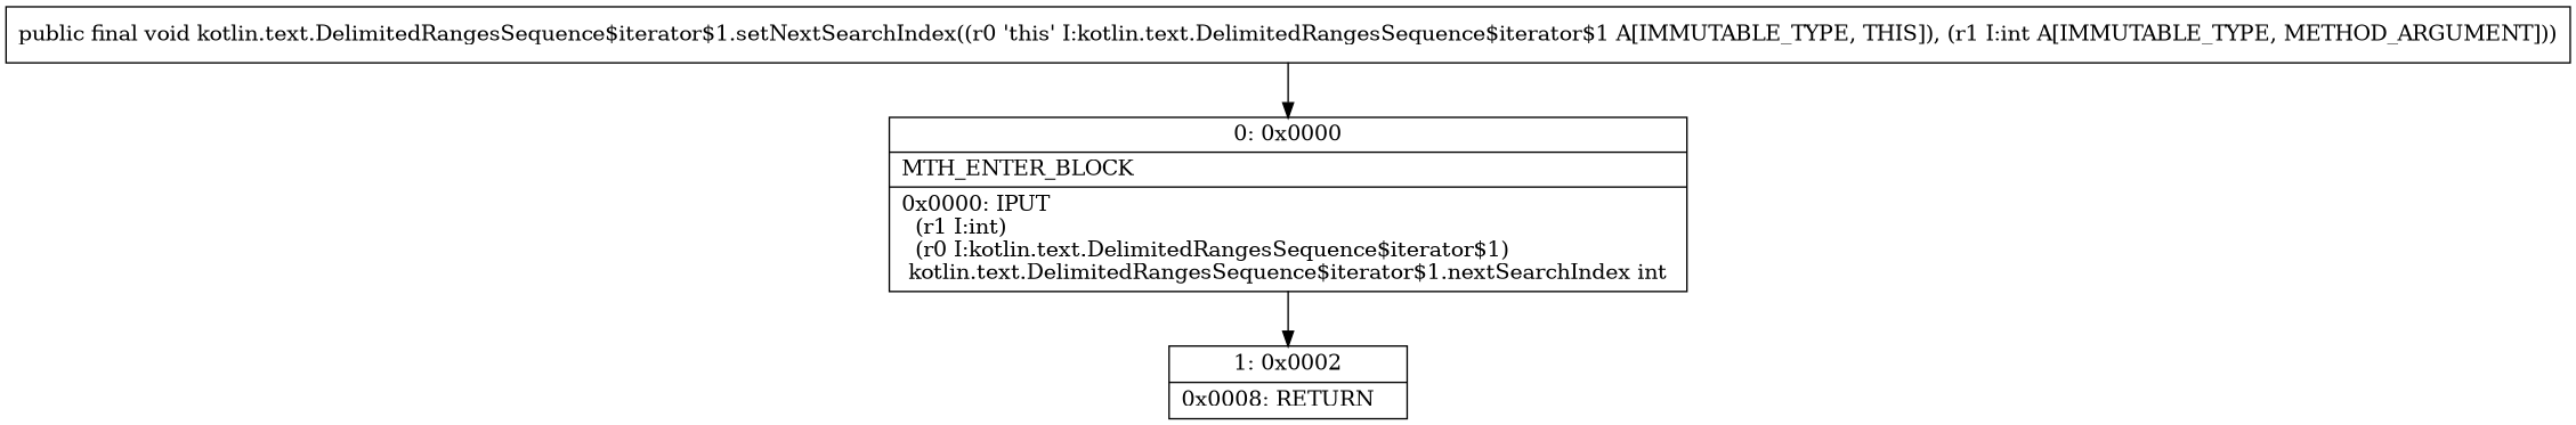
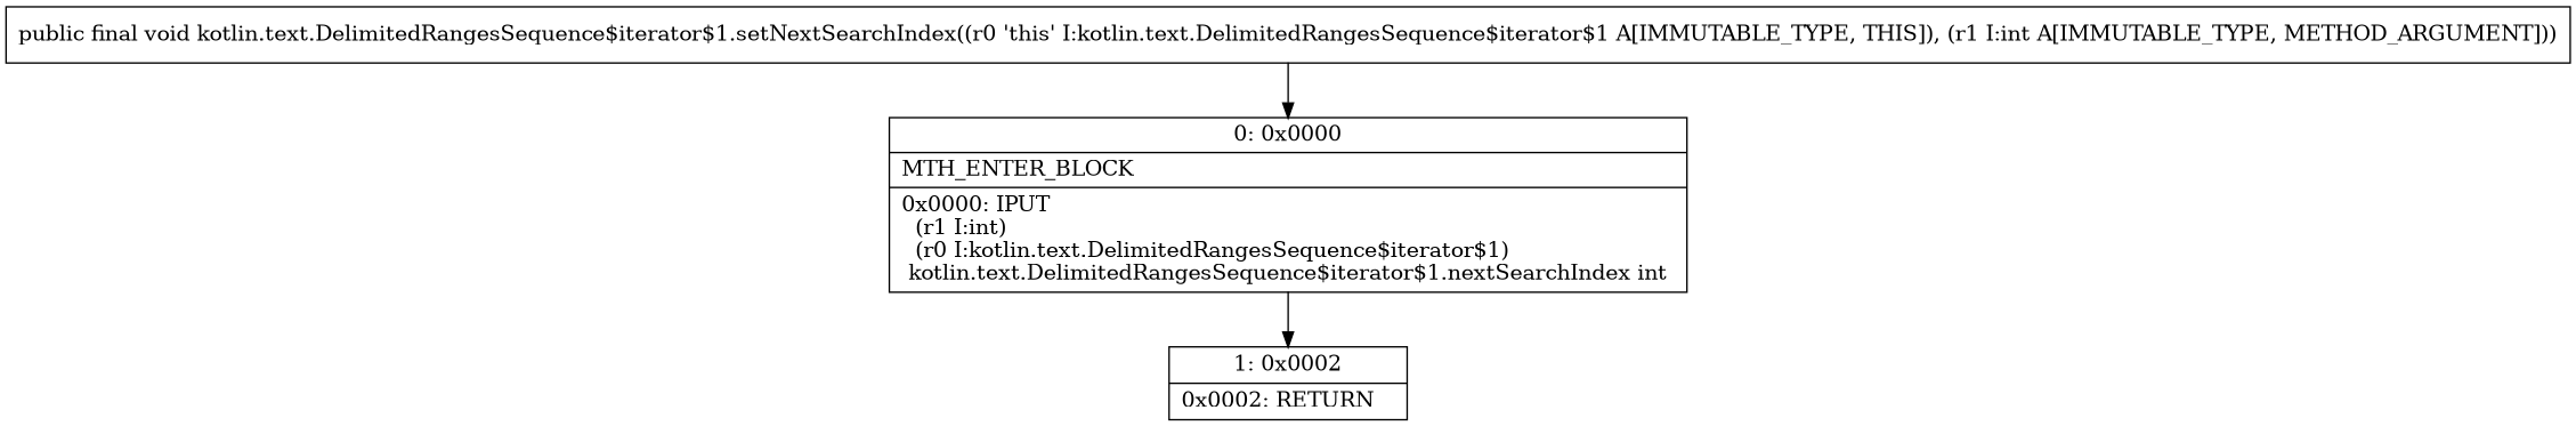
  digraph {
    node [shape=record]
    n1 [label="{0\:\ 0x0000|MTH_ENTER_BLOCK\l|0x0000: IPUT  \l  (r1 I:int)\l  (r0 I:kotlin.text.DelimitedRangesSequence$iterator$1)\l kotlin.text.DelimitedRangesSequence$iterator$1.nextSearchIndex int \l}"]
-   n2 [label="{1\:\ 0x0002|0x0008: RETURN   \l}"]
+   n2 [label="{1\:\ 0x0002|0x0002: RETURN   \l}"]
    n3 [label="{public final void kotlin.text.DelimitedRangesSequence$iterator$1.setNextSearchIndex((r0 'this' I:kotlin.text.DelimitedRangesSequence$iterator$1 A[IMMUTABLE_TYPE, THIS]), (r1 I:int A[IMMUTABLE_TYPE, METHOD_ARGUMENT])) }"]
    n1 -> n2
    n3 -> n1
  }
